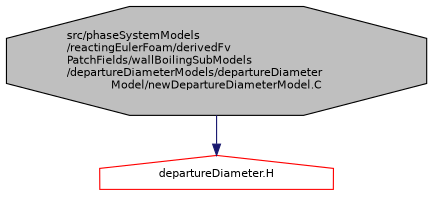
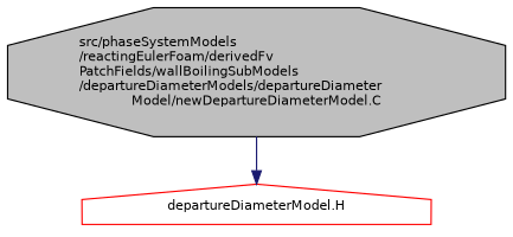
  digraph {
    node [fontname=Helvetica fontsize=10]
    n1 [color=black fillcolor=grey75 fontcolor=black height=0.2 label="src/phaseSystemModels\l/reactingEulerFoam/derivedFv\lPatchFields/wallBoilingSubModels\l/departureDiameterModels/departureDiameter\lModel/newDepartureDiameterModel.C" shape=octagon style=filled width=0.4]
-   n2 [color=red height=0.2 label="departureDiameter.H" shape=house width=0.4]
+   n2 [color=red height=0.2 label="departureDiameterModel.H" shape=house width=0.4]
    n1 -> n2 [color=midnightblue fontname=Helvetica fontsize=10 labelfontname=Helvetica labelfontsize=10 style=solid]
  }
